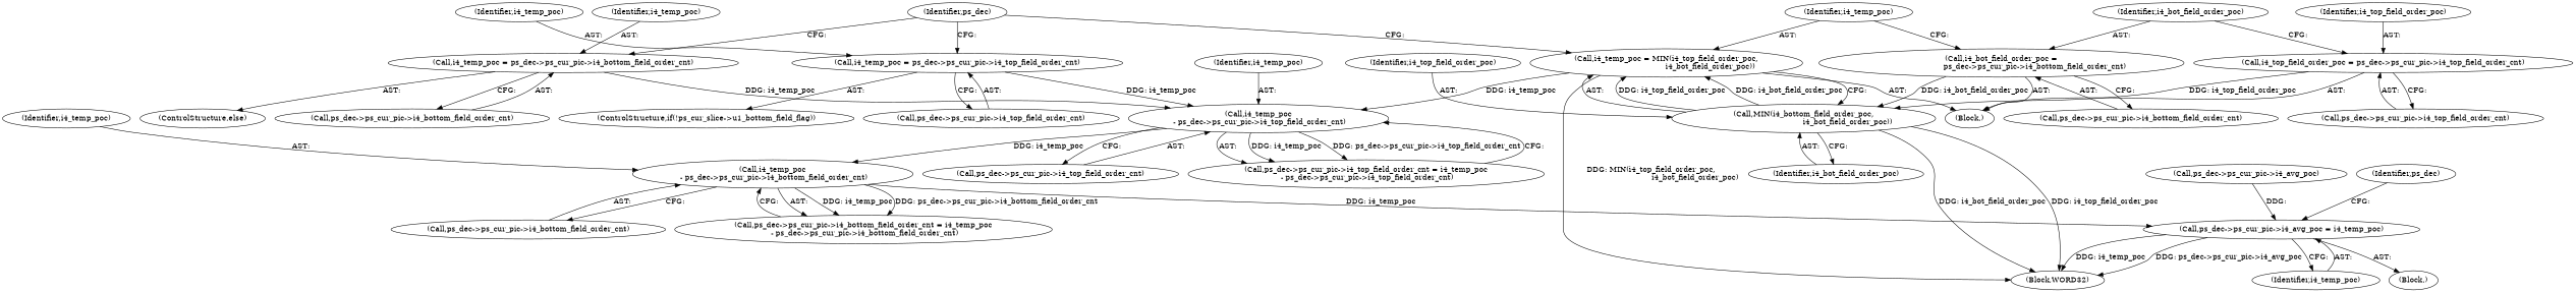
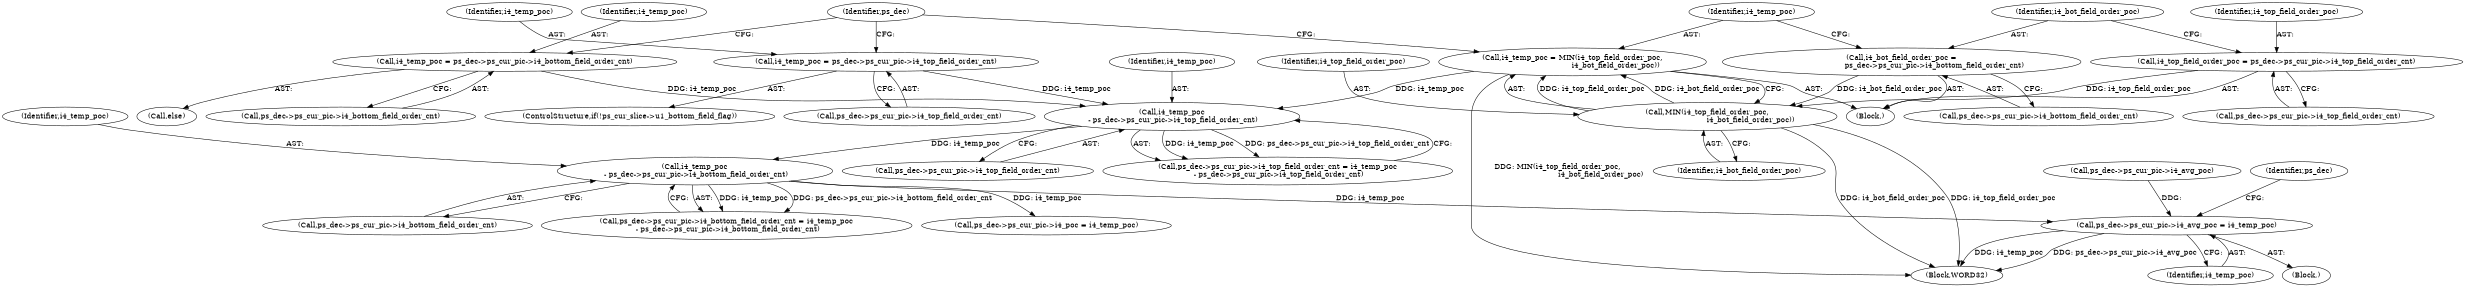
  digraph {
    n1 [label="(Call,ps_dec->ps_cur_pic->i4_avg_poc = i4_temp_poc)"]
    n2 [label="(Block,)"]
    n3 [label="(Identifier,i4_temp_poc)"]
    n4 [label="(Block,WORD32)"]
    n5 [label="(Call,i4_temp_poc\n - ps_dec->ps_cur_pic->i4_bottom_field_order_cnt)"]
+   n6 [label="(Call,ps_dec->ps_cur_pic->i4_poc = i4_temp_poc)"]
    n7 [label="(Call,ps_dec->ps_cur_pic->i4_bottom_field_order_cnt = i4_temp_poc\n - ps_dec->ps_cur_pic->i4_bottom_field_order_cnt)"]
    n8 [label="(Call,ps_dec->ps_cur_pic->i4_bottom_field_order_cnt)"]
    n9 [label="(Call,i4_temp_poc\n - ps_dec->ps_cur_pic->i4_top_field_order_cnt)"]
    n10 [label="(Call,ps_dec->ps_cur_pic->i4_top_field_order_cnt = i4_temp_poc\n - ps_dec->ps_cur_pic->i4_top_field_order_cnt)"]
    n11 [label="(Call,ps_dec->ps_cur_pic->i4_top_field_order_cnt)"]
    n12 [label="(Call,i4_temp_poc = MIN(i4_top_field_order_poc,\n                                     i4_bot_field_order_poc))"]
-   n13 [label="(Call,MIN(i4_bottom_field_order_poc,\n                                     i4_bot_field_order_poc))"]
+   n13 [label="(Call,MIN(i4_top_field_order_poc,\n                                     i4_bot_field_order_poc))"]
    n14 [label="(Block,)"]
    n15 [label="(Identifier,i4_bot_field_order_poc)"]
    n16 [label="(Call,i4_top_field_order_poc = ps_dec->ps_cur_pic->i4_top_field_order_cnt)"]
    n17 [label="(Call,ps_dec->ps_cur_pic->i4_top_field_order_cnt)"]
    n18 [label="(Call,i4_bot_field_order_poc =\n                            ps_dec->ps_cur_pic->i4_bottom_field_order_cnt)"]
    n19 [label="(Call,ps_dec->ps_cur_pic->i4_bottom_field_order_cnt)"]
    n20 [label="(Call,i4_temp_poc = ps_dec->ps_cur_pic->i4_top_field_order_cnt)"]
    n21 [label="(ControlStructure,if(!ps_cur_slice->u1_bottom_field_flag))"]
    n22 [label="(Call,ps_dec->ps_cur_pic->i4_top_field_order_cnt)"]
    n23 [label="(Call,i4_temp_poc = ps_dec->ps_cur_pic->i4_bottom_field_order_cnt)"]
    n24 [label="(Call,ps_dec->ps_cur_pic->i4_bottom_field_order_cnt)"]
-   n25 [label="(ControlStructure,else)"]
+   n25 [label="(Call,else)"]
    n26 [label="(Identifier,i4_temp_poc)"]
    n27 [label="(Identifier,i4_temp_poc)"]
    n28 [label="(Identifier,i4_top_field_order_poc)"]
    n29 [label="(Identifier,ps_dec)"]
    n30 [label="(Identifier,i4_top_field_order_poc)"]
    n31 [label="(Identifier,i4_temp_poc)"]
    n32 [label="(Call,ps_dec->ps_cur_pic->i4_avg_poc)"]
    n33 [label="(Identifier,i4_temp_poc)"]
    n34 [label="(Identifier,i4_temp_poc)"]
    n35 [label="(Identifier,i4_bot_field_order_poc)"]
    n36 [label="(Identifier,ps_dec)"]
    n1 -> n2 [label="AST: "]
    n1 -> n3 [label="CFG: "]
    n1 -> n4 [label="DDG: i4_temp_poc"]
    n1 -> n4 [label="DDG: ps_dec->ps_cur_pic->i4_avg_poc"]
    n3 -> n1 [label="AST: "]
    n5 -> n1 [label="DDG: i4_temp_poc"]
+   n5 -> n6 [label="DDG: i4_temp_poc"]
    n5 -> n7 [label="AST: "]
    n5 -> n7 [label="DDG: i4_temp_poc"]
    n5 -> n7 [label="DDG: ps_dec->ps_cur_pic->i4_bottom_field_order_cnt"]
    n5 -> n8 [label="CFG: "]
    n7 -> n5 [label="CFG: "]
    n8 -> n5 [label="AST: "]
    n9 -> n5 [label="DDG: i4_temp_poc"]
    n9 -> n10 [label="AST: "]
    n9 -> n10 [label="DDG: i4_temp_poc"]
    n9 -> n10 [label="DDG: ps_dec->ps_cur_pic->i4_top_field_order_cnt"]
    n9 -> n11 [label="CFG: "]
    n10 -> n9 [label="CFG: "]
    n11 -> n9 [label="AST: "]
    n12 -> n4 [label="DDG: MIN(i4_top_field_order_poc,\n                                     i4_bot_field_order_poc)"]
    n12 -> n9 [label="DDG: i4_temp_poc"]
    n12 -> n13 [label="CFG: "]
    n12 -> n14 [label="AST: "]
    n13 -> n4 [label="DDG: i4_bot_field_order_poc"]
    n13 -> n4 [label="DDG: i4_top_field_order_poc"]
    n13 -> n12 [label="AST: "]
    n13 -> n12 [label="DDG: i4_top_field_order_poc"]
    n13 -> n12 [label="DDG: i4_bot_field_order_poc"]
    n13 -> n15 [label="CFG: "]
    n15 -> n13 [label="AST: "]
    n16 -> n13 [label="DDG: i4_top_field_order_poc"]
    n16 -> n14 [label="AST: "]
    n16 -> n17 [label="CFG: "]
    n17 -> n16 [label="AST: "]
    n18 -> n13 [label="DDG: i4_bot_field_order_poc"]
    n18 -> n14 [label="AST: "]
    n18 -> n19 [label="CFG: "]
    n19 -> n18 [label="AST: "]
    n20 -> n9 [label="DDG: i4_temp_poc"]
    n20 -> n21 [label="AST: "]
    n20 -> n22 [label="CFG: "]
    n22 -> n20 [label="AST: "]
    n23 -> n9 [label="DDG: i4_temp_poc"]
    n23 -> n24 [label="CFG: "]
    n23 -> n25 [label="AST: "]
    n24 -> n23 [label="AST: "]
    n26 -> n5 [label="AST: "]
    n27 -> n23 [label="AST: "]
    n28 -> n13 [label="AST: "]
    n29 -> n12 [label="CFG: "]
    n29 -> n20 [label="CFG: "]
    n29 -> n23 [label="CFG: "]
    n30 -> n16 [label="AST: "]
    n31 -> n9 [label="AST: "]
    n32 -> n1 [label="DDG: "]
    n33 -> n12 [label="AST: "]
    n33 -> n18 [label="CFG: "]
    n34 -> n20 [label="AST: "]
    n35 -> n16 [label="CFG: "]
    n35 -> n18 [label="AST: "]
    n36 -> n1 [label="CFG: "]
  }
